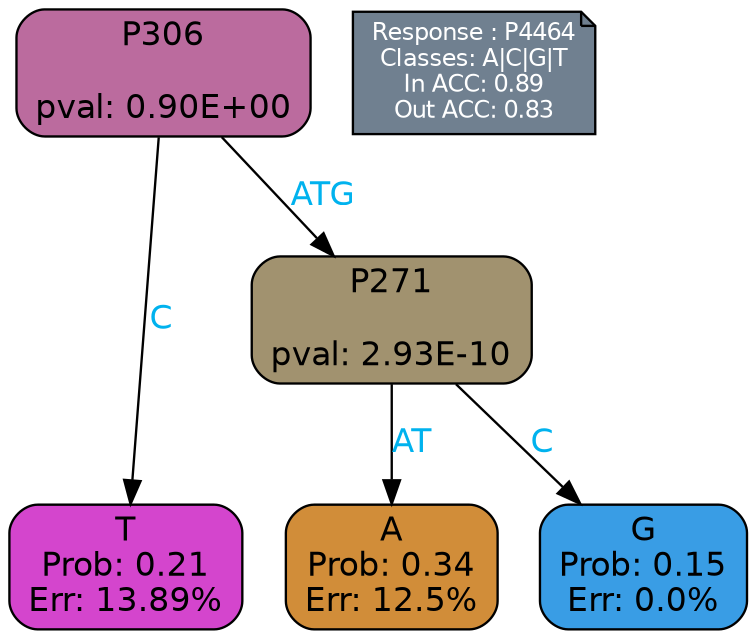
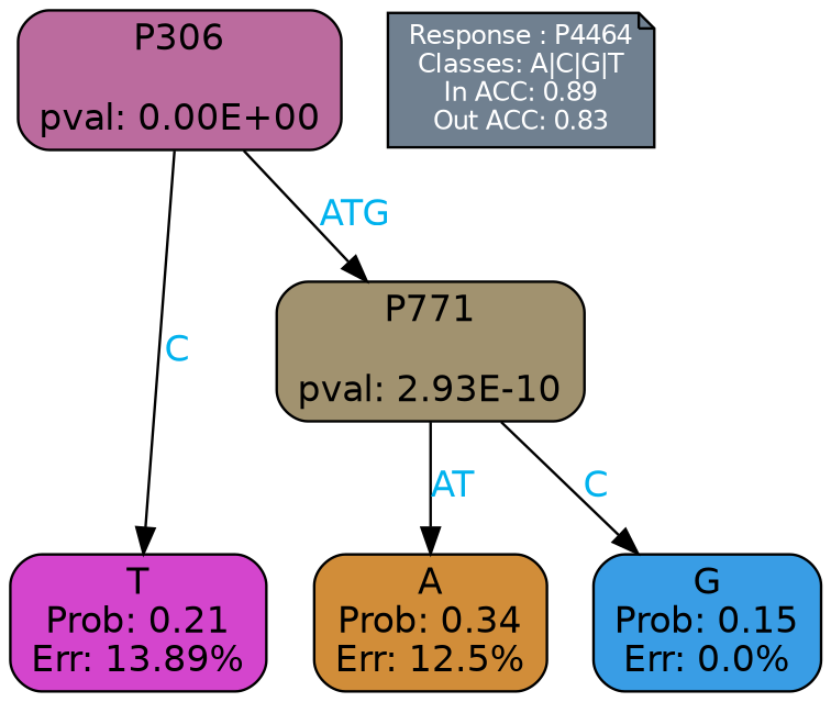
  digraph {
    ranksep=equally
    splines=polylines
    node [color=black fontname=helvetica shape=box style="filled, rounded"]
    edge [fontcolor=deepskyblue2 fontname=helvetica]
    n1 [fillcolor="#d18d39" label="A\nProb: 0.34\nErr: 12.5%"]
    n2 [fillcolor="#399de5" label="G\nProb: 0.15\nErr: 0.0%"]
    n3 [fillcolor="#d445cd" label="T\nProb: 0.21\nErr: 13.89%"]
    n4 [align=left fillcolor=slategray fontcolor=white fontsize=10 label="Response : P4464\nClasses: A|C|G|T\nIn ACC: 0.89\nOut ACC: 0.83\n" shape=note style=filled]
-   n5 [fillcolor="#bb6b9e" label="P306\n\npval: 0.90E+00"]
-   n6 [fillcolor="#a1926f" label="P271\n\npval: 2.93E-10"]
+   n5 [fillcolor="#bb6b9e" label="P306\n\npval: 0.00E+00"]
+   n6 [fillcolor="#a1926f" label="P771\n\npval: 2.93E-10"]
    subgraph sub_1 {
      rank=same
      n1
      n2
      n3
    }
    subgraph sub_2 {
      rank=same
      n4
      n5
    }
    n5 -> n3 [label=C]
    n5 -> n6 [label=ATG]
    n6 -> n1 [label=AT]
    n6 -> n2 [label=C]
  }
